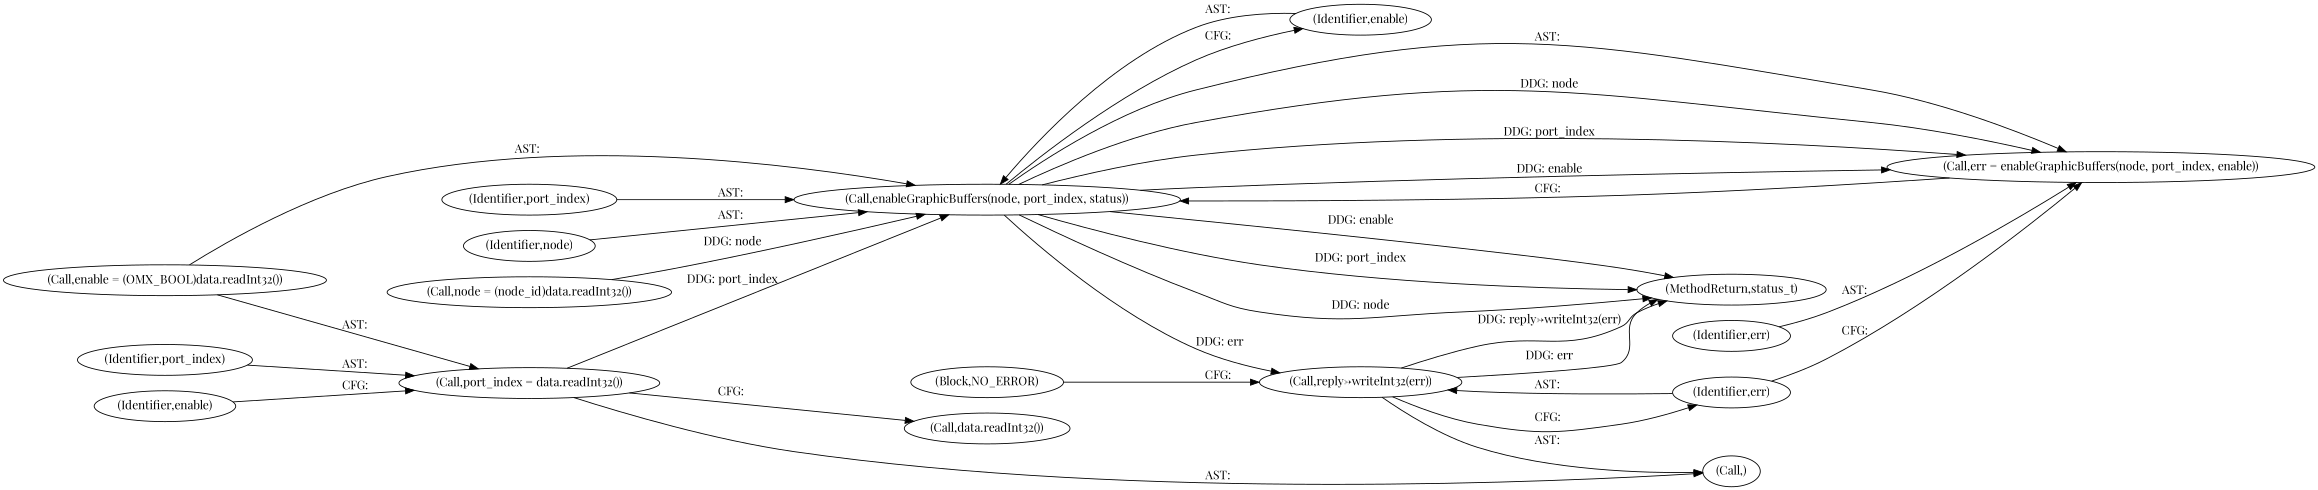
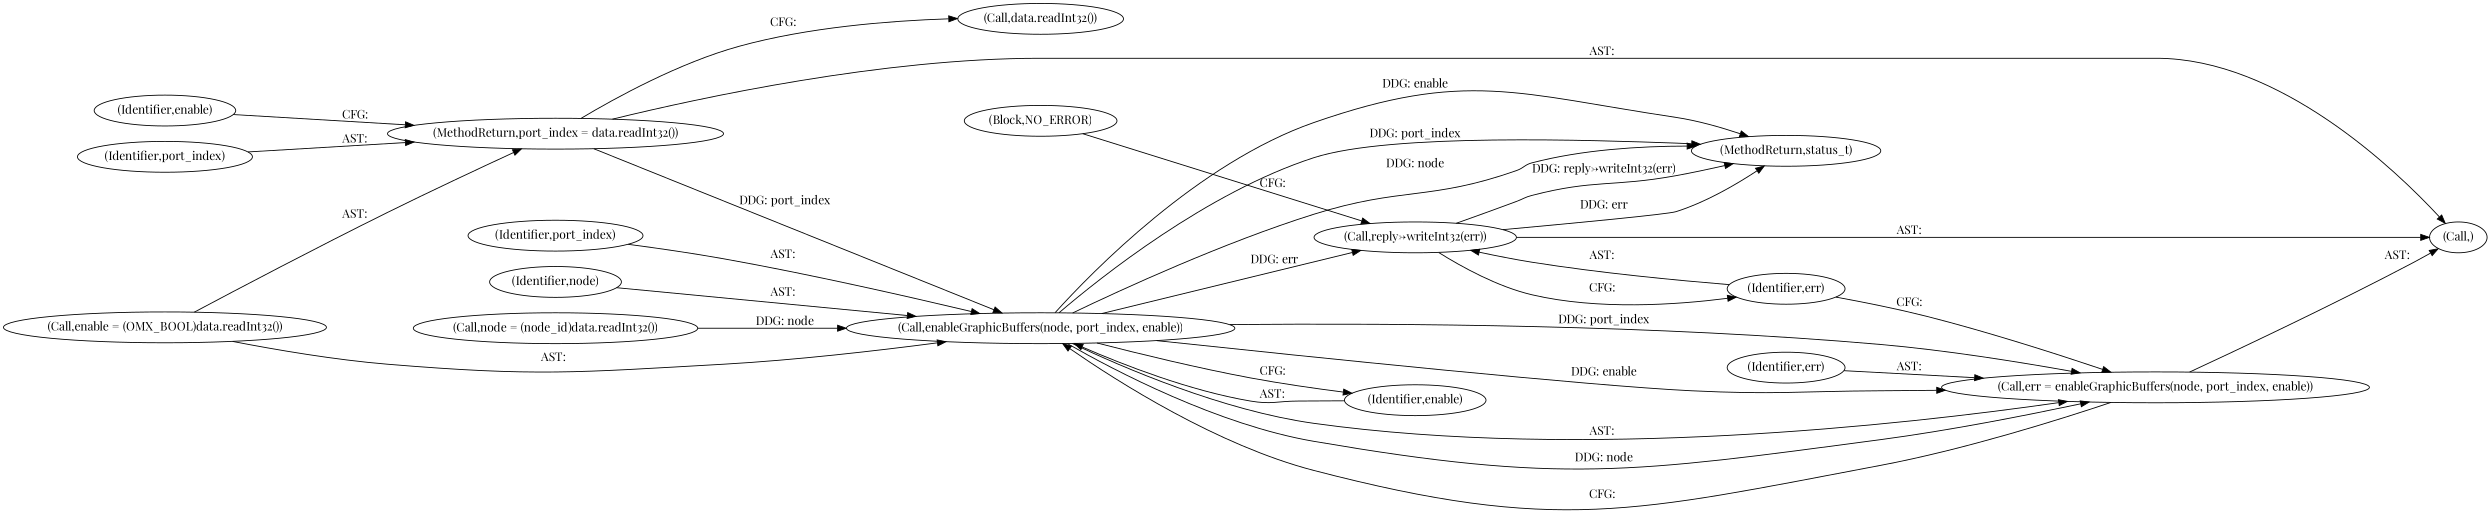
  digraph {
    fontname="Playfair Display"
    rankdir=LR
    node [fontname="Playfair Display"]
    edge [fontname="Playfair Display"]
-   n1 [label="(Call,port_index = data.readInt32())"]
-   n2 [label="(Call,enableGraphicBuffers(node, port_index, status))"]
+   n1 [label="(MethodReturn,port_index = data.readInt32())"]
+   n2 [label="(Call,enableGraphicBuffers(node, port_index, enable))"]
    n3 [label="(Call,data.readInt32())"]
    n4 [label="(Call,)"]
    n5 [label="(Call,err = enableGraphicBuffers(node, port_index, enable))"]
    n6 [label="(MethodReturn,status_t)"]
    n7 [label="(Identifier,enable)"]
    n8 [label="(Call,reply->writeInt32(err))"]
    n9 [label="(Identifier,err)"]
    n10 [label="(Block,NO_ERROR)"]
    n11 [label="(Identifier,port_index)"]
    n12 [label="(Identifier,port_index)"]
    n13 [label="(Identifier,node)"]
    n14 [label="(Identifier,err)"]
    n15 [label="(Call,node = (node_id)data.readInt32())"]
    n16 [label="(Call,enable = (OMX_BOOL)data.readInt32())"]
    n17 [label="(Identifier,enable)"]
    n1 -> n2 [label="DDG: port_index"]
    n1 -> n3 [label="CFG: "]
    n1 -> n4 [label="AST: "]
    n2 -> n5 [label="AST: "]
    n2 -> n5 [label="DDG: node"]
    n2 -> n5 [label="DDG: port_index"]
    n2 -> n5 [label="DDG: enable"]
    n2 -> n6 [label="DDG: node"]
    n2 -> n6 [label="DDG: enable"]
    n2 -> n6 [label="DDG: port_index"]
    n2 -> n7 [label="CFG: "]
    n2 -> n8 [label="DDG: err"]
    n5 -> n2 [label="CFG: "]
+   n5 -> n4 [label="AST: "]
    n7 -> n2 [label="AST: "]
    n8 -> n4 [label="AST: "]
    n8 -> n6 [label="DDG: reply->writeInt32(err)"]
    n8 -> n6 [label="DDG: err"]
    n8 -> n9 [label="CFG: "]
    n9 -> n5 [label="CFG: "]
    n9 -> n8 [label="AST: "]
    n10 -> n8 [label="CFG: "]
    n11 -> n1 [label="AST: "]
    n12 -> n2 [label="AST: "]
    n13 -> n2 [label="AST: "]
    n14 -> n5 [label="AST: "]
    n15 -> n2 [label="DDG: node"]
    n16 -> n1 [label="AST: "]
    n16 -> n2 [label="AST: "]
    n17 -> n1 [label="CFG: "]
  }
